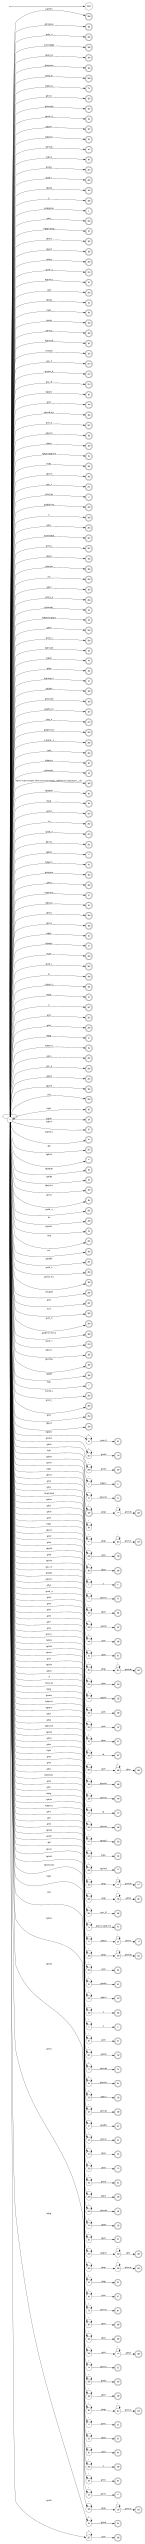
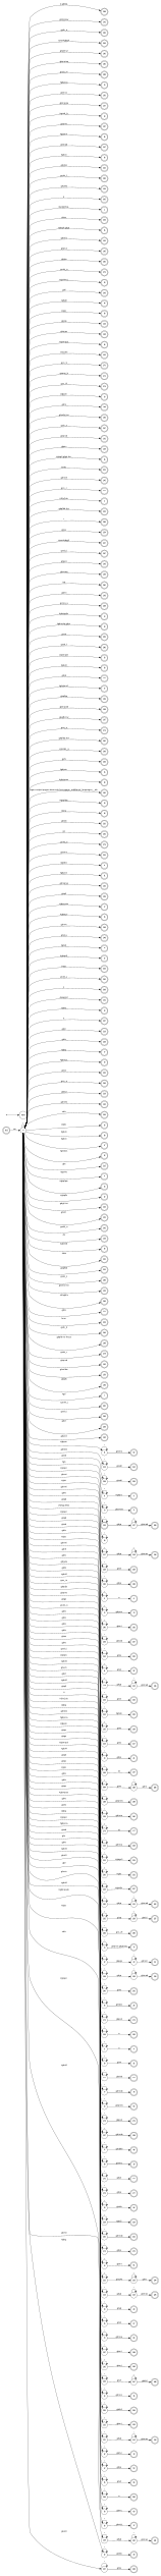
  digraph {
    fontname="Liberation Sans"
    rankdir=LR
    node [fontname="Liberation Sans" fontsize=10 shape=doublecircle]
    edge [fontname="Liberation Sans"]
    n1 [label=209]
    n2 [label=24]
    n3 [label=298]
    n4 [label=261]
    n5 [label=295]
    n6 [label=48]
    n7 [label=173]
    n8 [label=161]
    n9 [label=265]
    n10 [label=285]
    n11 [label=306]
    n12 [label=64]
    n13 [label=214]
    n14 [label=190]
    n15 [label=13]
    n16 [label=160]
    n17 [label=288]
    n18 [label=76]
    n19 [label=150]
    n20 [label=223]
    n21 [label=157]
    n22 [label=99]
    n23 [label=187]
    n24 [label=9]
    n25 [label=17]
    n26 [label=45]
    n27 [label=147]
    n28 [label=179]
    n29 [label=133]
    n30 [label=105]
    n31 [label=86]
    n32 [label=210]
    n33 [label=29]
    n34 [label=282]
    n35 [label=134]
    n36 [label=305]
    n37 [label=1]
    n38 [label=253]
    n39 [label=35]
    n40 [label=152]
    n41 [label=195]
    n42 [label=250]
    n43 [label=275]
    n44 [label=40]
    n45 [label=263]
    n46 [label=140]
    n47 [label=128]
    n48 [label=34]
    n49 [label=19]
    n50 [label=80]
    n51 [label=88]
    n52 [label=143]
    n53 [label=15]
    n54 [label=148]
    n55 [label=181]
    n56 [label=46]
    n57 [label=175]
    n58 [label=227]
    n59 [label=62]
    n60 [label=92]
    n61 [label=125]
    n62 [label=102]
    n63 [label=270]
    n64 [label=272]
    n65 [label=274]
    n66 [label=60]
    n67 [label=69]
    n68 [label=144]
    n69 [label=155]
    n70 [label=73]
    n71 [label=96]
    n72 [label=119]
    n73 [label=267]
    n74 [label=78]
    n75 [label=191]
    n76 [label=149]
    n77 [label=183]
    n78 [label=36]
    n79 [label=301]
    n80 [label=145]
    n81 [label=271]
    n82 [label=2]
    n83 [label=202]
    n84 [label=207]
    n85 [label=245]
    n86 [label=113]
    n87 [label=94]
    n88 [label=243]
    n89 [label=289]
    n90 [label=254]
    n91 [label=307]
    n92 [label=287]
    n93 [label=193]
    n94 [label=159]
    n95 [label=217]
    n96 [label=21]
    n97 [label=290]
    n98 [label=163]
    n99 [label=268]
    n100 [label=54]
    n101 [label=58]
    n102 [label=205]
    n103 [label=280]
    n104 [label=258]
    n105 [label=56]
    n106 [label=239]
    n107 [label=107]
    n108 [label=171]
    n109 [label=43]
    n110 [label=141]
    n111 [label=97]
    n112 [label=199]
    n113 [label=234]
    n114 [label=158]
    n115 [label=197]
    n116 [label=273]
    n117 [label=116]
    n118 [label=200]
    n119 [label=204]
    n120 [label=299]
    n121 [label=264]
    n122 [label=65]
    n123 [label=49]
    n124 [label=51]
    n125 [label=100]
    n126 [label=26]
    n127 [label=122]
    n128 [label=83]
    n129 [label=98]
    n130 [label=220]
    n131 [label=292]
    n132 [label=33]
    n133 [label=279]
    n134 [label=251]
    n135 [label=11]
    n136 [label=81]
    n137 [label=162]
    n138 [label=169]
    n139 [label=225]
    n140 [label=248]
    n141 [label=57]
    n142 [label=277]
    n143 [label=229]
    n144 [label=55]
    n145 [label=212]
    n146 [label=6]
    n147 [label=164]
    n148 [label=146]
    n149 [label=44]
    n150 [label=37]
    n151 [label=138]
    n152 [label=304]
    n153 [label=281]
    n154 [label=308]
    n155 [label=101]
    n156 [label=10]
    n157 [label=75]
    n158 [label=297]
    n159 [label=219]
    n160 [label=249]
    n161 [label=27]
    n162 [label=31]
    n163 [label=59]
    n164 [label=168]
    n165 [label=252]
    n166 [label=269]
    n167 [label=177]
    n168 [label=218]
    n169 [label=154]
    n170 [label=293]
    n171 [label=85]
    n172 [label=38]
    n173 [label=87]
    n174 [label=42]
    n175 [label=215]
    n176 [label=241]
    n177 [label=41]
    n178 [label=84]
    n179 [label=82]
    n180 [label=166]
    n181 [label=67]
    n182 [label=136]
    n183 [label=142]
    n184 [label=151]
    n185 [label=262]
    n186 [label=103]
    n187 [label=39]
    n188 [label=291]
    n189 [label=302]
    n190 [label=256]
    n191 [label=201]
    n192 [label=286]
    n193 [label=153]
    n194 [label=296]
    n195 [label=221]
    n196 [label=231]
    n197 [label=303]
    n198 [label=266]
    n199 [label=186]
    n200 [label=198]
    n201 [label=131]
    n202 [label=278]
    n203 [label=53]
    n204 [label=192]
    n205 [label=156]
    n206 [label=110]
    n207 [label=196]
    n208 [label=71]
    n209 [label=4]
    n210 [label=7]
    n211 [label=237]
    n212 [label=300]
    n213 [label=283]
    n214 [label=259]
    n215 [label=189]
    n216 [label=194]
    __start [shape=point]
    None [shape=circle]
    n219 [label=61 shape=circle]
    n220 [label=213 shape=circle]
    n221 [label=127 shape=circle]
    n222 [label=208 shape=circle]
    n223 [label=8 shape=circle]
    n224 [label=70 shape=circle]
    n225 [label=126]
    n226 [label=89 shape=circle]
    n227 [label=117 shape=circle]
    n228 [label=118 shape=circle]
    n229 [label=238 shape=circle]
    n230 [label=182 shape=circle]
    n231 [label=5 shape=circle]
    n232 [label=72 shape=circle]
    n233 [label=180 shape=circle]
    n234 [label=206 shape=circle]
    n235 [label=244 shape=circle]
    n236 [label=0 shape=circle]
    n237 [label=91 shape=circle]
    n238 [label=114 shape=circle]
    n239 [label=203 shape=circle]
    n240 [label=224 shape=circle]
    n241 [label=135 shape=circle]
    n242 [label=216 shape=circle]
    n243 [label=20 shape=circle]
    n244 [label=106 shape=circle]
    n245 [label=684 shape=circle]
    n246 [label=188 shape=circle]
    n247 [label=139 shape=circle]
    n248 [label=276 shape=circle]
    n249 [label=242 shape=circle]
    n250 [label=222 shape=circle]
    n251 [label=230 shape=circle]
    n252 [label=226 shape=circle]
    n253 [label=120 shape=circle]
    n254 [label=235 shape=circle]
    n255 [label=284 shape=circle]
    n256 [label=74 shape=circle]
    n257 [label=22 shape=circle]
    n258 [label=108 shape=circle]
    n259 [label=260 shape=circle]
    n260 [label=25 shape=circle]
    n261 [label=172 shape=circle]
    n262 [label=104 shape=circle]
    n263 [label=3 shape=circle]
    n264 [label=30 shape=circle]
    n265 [label=211 shape=circle]
    n266 [label=77 shape=circle]
    n267 [label=63 shape=circle]
    n268 [label=178 shape=circle]
    n269 [label=137 shape=circle]
    n270 [label=47 shape=circle]
    n271 [label=18 shape=circle]
    n272 [label=170 shape=circle]
    n273 [label=176 shape=circle]
    n274 [label=93 shape=circle]
    n275 [label=228 shape=circle]
    n276 [label=240 shape=circle]
    n277 [label=174 shape=circle]
    n278 [label=50 shape=circle]
    n279 [label=232 shape=circle]
    n280 [label=123 shape=circle]
    n281 [label=28 shape=circle]
    n282 [label=66 shape=circle]
    n283 [label=79 shape=circle]
    n284 [label=167 shape=circle]
    n285 [label=165 shape=circle]
    n286 [label=246 shape=circle]
    n287 [label=14 shape=circle]
    n288 [label=255 shape=circle]
    n289 [label=132 shape=circle]
    n290 [label=111 shape=circle]
    n291 [label=12 shape=circle]
    n292 [label=52 shape=circle]
    n293 [label=95 shape=circle]
    n294 [label=294 shape=circle]
    n295 [label=68 shape=circle]
    n296 [label=16 shape=circle]
    n297 [label=129 shape=circle]
    n298 [label=32 shape=circle]
    n299 [label=257 shape=circle]
    n300 [label=115 shape=circle]
    n301 [label=185 shape=circle]
    n302 [label=121 shape=circle]
    n303 [label=236 shape=circle]
    n304 [label=23 shape=circle]
    n305 [label=109 shape=circle]
    n306 [label=233 shape=circle]
    n307 [label=124 shape=circle]
    n308 [label=247 shape=circle]
    n309 [label=112 shape=circle]
    n310 [label=130 shape=circle]
    subgraph sub_1 {
      n1
      n2
      n3
      n4
      n5
      n6
      n7
      n8
      n9
      n10
      n11
      n12
      n13
      n14
      n15
      n16
      n17
      n18
      n19
      n20
      n21
      n22
      n23
      n24
      n25
      n26
      n27
      n28
      n29
      n30
      n31
      n32
      n33
      n34
      n35
      n36
      n37
      n38
      n39
      n40
      n41
      n42
      n43
      n44
      n45
      n46
      n47
      n48
      n49
      n50
      n51
      n52
      n53
      n54
      n55
      n56
      n57
      n58
      n59
      n60
      n61
      n62
      n63
      n64
      n65
      n66
      n67
      n68
      n69
      n70
      n71
      n72
      n73
      n74
      n75
      n76
      n77
      n78
      n79
      n80
      n81
      n82
      n83
      n84
      n85
      n86
      n87
      n88
      n89
      n90
      n91
      n92
      n93
      n94
      n95
      n96
      n97
      n98
      n99
      n100
      n101
      n102
      n103
      n104
      n105
      n106
      n107
      n108
      n109
      n110
      n111
      n112
      n113
      n114
      n115
      n116
      n117
      n118
      n119
      n120
      n121
      n122
      n123
      n124
      n125
      n126
      n127
      n128
      n129
      n130
      n131
      n132
      n133
      n134
      n135
      n136
      n137
      n138
      n139
      n140
      n141
      n142
      n143
      n144
      n145
      n146
      n147
      n148
      n149
      n150
      n151
      n152
      n153
      n154
      n155
      n156
      n157
      n158
      n159
      n160
      n161
      n162
      n163
      n164
      n165
      n166
      n167
      n168
      n169
      n170
      n171
      n172
      n173
      n174
      n175
      n176
      n177
      n178
      n179
      n180
      n181
      n182
      n183
      n184
      n185
      n186
      n187
      n188
      n189
      n190
      n191
      n192
      n193
      n194
      n195
      n196
      n197
      n198
      n199
      n200
      n201
      n202
      n203
      n204
      n205
      n206
      n207
      n208
      n209
      n210
      n211
      n212
      n213
      n214
      n215
      n216
    }
    __start -> None
    n219 -> n59 [label=".gbml1"]
    n219 -> n219 [label="*"]
    n220 -> n13 [label=".gbsbt"]
    n220 -> n220 [label="*"]
    n221 -> n47 [label=".gbmab"]
    n221 -> n221 [label="*"]
    n222 -> n1 [label=".gbsbt"]
    n222 -> n222 [label="*"]
    n223 -> n24 [label="#gbprc"]
    n223 -> n223 [label="*"]
    n224 -> n208 [label=".gbprcbc"]
    n224 -> n224 [label="*"]
    n225 -> n221 [label=".gbgs"]
    n225 -> n225 [label="*"]
    n226 -> n226 [label="*"]
    n227 -> n227 [label="*"]
    n227 -> n228 [label=".gbgs"]
    n228 -> n72 [label=".gbmac"]
    n228 -> n228 [label="*"]
    n229 -> n106 [label=".gbm"]
    n229 -> n229 [label="*"]
    n230 -> n77 [label=".gbps"]
    n230 -> n230 [label="*"]
    n231 -> n146 [label=a]
    n231 -> n231 [label="*"]
    n232 -> n70 [label=".gbprcx"]
    n232 -> n232 [label="*"]
    n233 -> n55 [label=".gbmt"]
    n233 -> n233 [label="*"]
    n234 -> n84 [label=".gbsbb"]
    n234 -> n234 [label="*"]
    n235 -> n85 [label=".gbts"]
    n235 -> n235 [label="*"]
    n236 -> n3 [label="a.gbiba"]
    n236 -> n8 [label=".gbmpiaw"]
    n236 -> n9 [label=".gsib_a"]
    n236 -> n11 [label="span#gbg4"]
    n236 -> n14 [label=".gbpms2"]
    n236 -> n16 [label=".gbmpiaa"]
    n236 -> n17 [label=".gssb_m"]
    n236 -> n18 [label="#gbprca"]
    n236 -> n19 [label=".gbmcc"]
    n236 -> n21 [label=".gbmpala"]
    n236 -> n22 [label="#gssb_b"]
    n236 -> n23 [label=".gbpmc"]
    n236 -> n26 [label="#gbmm"]
    n236 -> n27 [label=".gbmab"]
    n236 -> n31 [label="#gbx3"]
    n236 -> n32 [label=".gbsbic"]
    n236 -> n34 [label=".gssb_h"]
    n236 -> n35 [label=".gbg4a"]
    n236 -> n36 [label=p]
    n236 -> n37 [label="#GBMPAL"]
    n236 -> n38 [label=".gbxv"]
    n236 -> n39 [label="#gbg6.gbgt"]
    n236 -> n40 [label=".gbml1"]
    n236 -> n41 [label=".gbps2"]
    n236 -> n42 [label=".gbtsa"]
    n236 -> n43 [label=".gssb_a"]
    n236 -> n44 [label="#gbi4m1"]
    n236 -> n45 [label=".gsfi"]
    n236 -> n48 [label="#gbg5"]
    n236 -> n51 [label="#gbz"]
    n236 -> n52 [label=".gbi4p"]
    n236 -> n54 [label=".gbmac"]
    n236 -> n56 [label="#gbmpal"]
    n236 -> n62 [label=".H6sW5"]
    n236 -> n63 [label=".gsn_b"]
    n236 -> n64 [label=".gspqs_b"]
    n236 -> n65 [label=".gss_ifl"]
    n236 -> n66 [label="#gbpm"]
    n236 -> n68 [label=".gbm"]
    n236 -> n69 [label=".gbmlb-hvr"]
    n236 -> n73 [label=".gsls_a"]
    n236 -> n75 [label=".gbprcb"]
    n236 -> n76 [label=".gbmc"]
    n236 -> n78 [label="#gbg6.gbgt-hvr"]
    n236 -> n79 [label=body]
    n236 -> n80 [label=".gbm0l"]
    n236 -> n81 [label=".gsn_c"]
    n236 -> n82 [label="#SIvCob"]
    n236 -> n83 [label=".gbqfbb-hvr"]
    n236 -> n89 [label=".h"]
    n236 -> n90 [label=".gbxx"]
    n236 -> n91 [label="span#gbg6"]
    n236 -> n92 [label=".gssb_l"]
    n236 -> n93 [label=".gbprci"]
    n236 -> n94 [label=".gbmpia"]
    n236 -> n97 [label=".lsb"]
    n236 -> n98 [label=".gbmt"]
    n236 -> n99 [label=".gsmq_a"]
    n236 -> n100 [label="#gbmpdv"]
    n236 -> n101 [label="#gbmplp.gbps"]
    n236 -> n102 [label=".gbsb"]
    n236 -> n103 [label=".gssb_f"]
    n236 -> n105 [label="#gbmpid"]
    n236 -> n109 [label="#gbi4t"]
    n236 -> n110 [label=".gbgt"]
    n236 -> n111 [label="#gbztms1"]
    n236 -> n112 [label=".gbqfba"]
    n236 -> n114 [label=".gbmpalb"]
    n236 -> n115 [label=".gbqfb-hvr"]
    n236 -> n116 [label=".gsq_a"]
    n236 -> n118 [label=".gbqfba-hvr"]
    n236 -> n120 [label="a.gspqs_a"]
    n236 -> n121 [label=".gsfs"]
    n236 -> n122 [label="#gbpms"]
    n236 -> n123 [label="#gbmpas"]
    n236 -> n125 [label="#gws-output-pages-elements-homepage_additional_languages__als"]
    n236 -> n128 [label="#gbqfbw"]
    n236 -> n129 [label="#gog"]
    n236 -> n130 [label=".gbtcb"]
    n236 -> n131 [label=".lst"]
    n236 -> n133 [label=".gssb_e"]
    n236 -> n134 [label=".gbxms"]
    n236 -> n135 [label="#gbbw"]
    n236 -> n136 [label="#gbprcs"]
    n236 -> n137 [label=".gbmpnw"]
    n236 -> n138 [label=".gbp0"]
    n236 -> n141 [label="#gbmpiw"]
    n236 -> n144 [label="#gbmpi"]
    n236 -> n147 [label=".gbmtc"]
    n236 -> n148 [label=".gbma"]
    n236 -> n149 [label="#gbi5"]
    n236 -> n150 [label="#gbgs5"]
    n236 -> n152 [label=input]
    n236 -> n153 [label=".gssb_g"]
    n236 -> n154 [label=td]
    n236 -> n155 [label=".GBMCC"]
    n236 -> n156 [label="#gbb"]
    n236 -> n158 [label=a]
    n236 -> n159 [label=".gbtc"]
    n236 -> n160 [label=".gbts"]
    n236 -> n161 [label="#gbg"]
    n236 -> n163 [label="#gbmps"]
    n236 -> n165 [label=".gbxo"]
    n236 -> n166 [label=".gsn_a"]
    n236 -> n168 [label=".gbtb2"]
    n236 -> n169 [label=".gbmlb"]
    n236 -> n170 [label=".sblc"]
    n236 -> n171 [label="#gbs"]
    n236 -> n172 [label="#gbi4i"]
    n236 -> n173 [label="#gbx4"]
    n236 -> n174 [label="#gbi4s1"]
    n236 -> n175 [label=".gbt"]
    n236 -> n177 [label="#gbi4s"]
    n236 -> n178 [label="#gbqfqw"]
    n236 -> n179 [label="#gbqfb"]
    n236 -> n183 [label=".gbgt-hvr"]
    n236 -> n184 [label=".gbmh"]
    n236 -> n185 [label=".gsdd_a"]
    n236 -> n186 [label=".ds"]
    n236 -> n187 [label="#gbi4id"]
    n236 -> n188 [label=".lsbb"]
-   n236 -> n189 [label=em]
+   n189 -> n236 [label=em]
    n236 -> n191 [label=".gbqfbb"]
    n236 -> n192 [label=".gssb_k"]
    n236 -> n193 [label=".gbml1-hvr"]
    n236 -> n194 [label=".z4hgWe"]
    n236 -> n195 [label=".gbto"]
    n236 -> n197 [label=form]
    n236 -> n198 [label=".gsib_b"]
    n236 -> n200 [label=".gbqfb-no-focus"]
    n236 -> n202 [label=".gssb_c"]
    n236 -> n204 [label=".gbprcd"]
    n236 -> n205 [label=".gbmlbw"]
    n236 -> n207 [label=".gbqfb"]
    n236 -> n210 [label="#gb"]
    n236 -> n212 [label="a.gssb_j"]
    n236 -> n213 [label=".gssb_i"]
    n236 -> n214 [label=".gbzt"]
    n236 -> n216 [label=".gbprct"]
    n236 -> n219 [label="#gbpm"]
    n236 -> n220 [label=".gbsbis"]
    n236 -> n222 [label=".gbsb"]
    n236 -> n223 [label="#gb"]
    n236 -> n224 [label="#gbprc"]
    n236 -> n225 [label=".gbesi"]
    n236 -> n226 [label="#gbz"]
    n236 -> n227 [label=".gbemi"]
    n236 -> n229 [label=".gbto"]
    n236 -> n230 [label=".gbpd"]
    n236 -> n231 [label="#WqQANb"]
    n236 -> n232 [label="#gbprc"]
    n236 -> n233 [label=".gbpd"]
    n236 -> n234 [label=".gbsb"]
    n236 -> n235 [label=".gbto"]
    n236 -> n236 [label="*"]
    n236 -> n237 [label="#gbz"]
    n236 -> n238 [label=".gbemi"]
    n236 -> n239 [label=".gbrtl"]
    n236 -> n240 [label=".gbto"]
    n236 -> n241 [label=".gbg4a"]
    n236 -> n242 [label=".gbtb"]
    n236 -> n243 [label="#gbd4"]
    n236 -> n244 [label=".gac_m"]
    n236 -> n245 [label=".gbpdjs"]
    n236 -> n246 [label=".gbpmc"]
    n236 -> n247 [label=".gbgs"]
    n236 -> n248 [label=".gssb_a"]
    n236 -> n249 [label=".gbto"]
    n236 -> n250 [label=".gbto"]
    n236 -> n251 [label=".gbto"]
    n236 -> n252 [label=".gbto"]
    n236 -> n253 [label=".gbes"]
    n236 -> n254 [label=".gbto"]
    n236 -> n255 [label=".gssb_i"]
    n236 -> n256 [label="#gbprc"]
    n236 -> n257 [label="#gbd4"]
    n236 -> n258 [label=".gbem"]
    n236 -> n259 [label=".gbzt"]
    n236 -> n260 [label="#gbd4"]
    n236 -> n261 [label=".gbp0"]
    n236 -> n262 [label=".fl"]
    n236 -> n263 [label="#SIvCob"]
    n236 -> n264 [label="#gbg"]
    n236 -> n265 [label=".gbsbis"]
    n236 -> n266 [label="#gbprca"]
    n236 -> n267 [label="#gbpm"]
    n236 -> n268 [label=".gbpc"]
    n236 -> n269 [label=".gbgs"]
    n236 -> n270 [label="#gbmpal"]
    n236 -> n271 [label="#gbd4"]
    n236 -> n272 [label=".gbp0"]
    n236 -> n273 [label=".gbpc"]
    n236 -> n274 [label="#gbz"]
    n236 -> n275 [label=".gbto"]
    n236 -> n276 [label=".gbto"]
    n236 -> n277 [label=".gbpc"]
    n236 -> n278 [label="#gbmpas"]
    n236 -> n279 [label=".gbto"]
    n236 -> n280 [label=".gbes"]
    n236 -> n281 [label="#gbg"]
    n236 -> n282 [label="#gbprc"]
    n236 -> n283 [label="#gbprca"]
    n236 -> n284 [label=".gbnd"]
    n236 -> n285 [label=".gbn"]
    n236 -> n286 [label=".gbto"]
    n236 -> n287 [label="#gbd4"]
    n236 -> n288 [label=".gbz0l"]
    n236 -> n289 [label=".gbf"]
    n236 -> n290 [label=".gbem"]
    n236 -> n291 [label="#gbd4"]
    n236 -> n292 [label="#gbmpasb"]
    n236 -> n293 [label="#gbz"]
    n236 -> n294 [label=".sblc"]
    n236 -> n295 [label="#gbprc"]
    n236 -> n296 [label="#gbd4"]
    n236 -> n297 [label=".gbesi"]
    n236 -> n298 [label="#gbg"]
    n236 -> n299 [label=".gbz0l"]
    n237 -> n60 [label=".gbm"]
    n237 -> n237 [label="*"]
    n238 -> n238 [label="*"]
    n238 -> n300 [label=".gbgs"]
    n239 -> n119 [label=".gbm"]
    n239 -> n239 [label="*"]
    n240 -> n139 [label="#gbi4i"]
    n240 -> n240 [label="*"]
    n241 -> n182 [label=".gbts"]
    n241 -> n241 [label="*"]
    n242 -> n95 [label=".gbts"]
    n242 -> n242 [label="*"]
    n243 -> n96 [label=".gbpc"]
    n243 -> n243 [label="*"]
    n244 -> n107 [label=td]
    n244 -> n244 [label="*"]
    n245 -> n245 [label="*"]
    n245 -> n301 [label=".gbto"]
    n246 -> n215 [label=".gbpmtc"]
    n246 -> n246 [label="*"]
    n247 -> n46 [label=".gbmac"]
    n247 -> n247 [label="*"]
    n248 -> n142 [label=td]
    n248 -> n248 [label="*"]
    n249 -> n88 [label=".gbmac"]
    n249 -> n249 [label="*"]
    n250 -> n20 [label="#gbgs5"]
    n250 -> n250 [label="*"]
    n251 -> n196 [label="#gbs"]
    n251 -> n251 [label="*"]
    n252 -> n58 [label="#gbi4id"]
    n252 -> n252 [label="*"]
    n253 -> n253 [label="*"]
    n253 -> n302 [label=".gbgs"]
    n254 -> n254 [label="*"]
    n254 -> n303 [label=".gbgt"]
    n255 -> n10 [label=".gss_ifl"]
    n255 -> n255 [label="*"]
    n256 -> n157 [label=".gbprcx.gbgt-hvr"]
    n256 -> n256 [label="*"]
    n257 -> n257 [label="*"]
    n257 -> n304 [label=".gbpgs"]
    n258 -> n258 [label="*"]
    n258 -> n305 [label=".gbgs"]
    n259 -> n4 [label=".gbts"]
    n259 -> n259 [label="*"]
    n260 -> n126 [label=".gbsbic"]
    n260 -> n260 [label="*"]
    n261 -> n7 [label=".gbps2"]
    n261 -> n261 [label="*"]
    n262 -> n30 [label=a]
    n262 -> n262 [label="*"]
    n263 -> n209 [label=a]
    n263 -> n263 [label="*"]
    n264 -> n162 [label=".gbm"]
    n264 -> n264 [label="*"]
    n265 -> n145 [label=".gbsbb"]
    n265 -> n265 [label="*"]
    n266 -> n74 [label=".gbmab"]
    n266 -> n266 [label="*"]
    n267 -> n12 [label=".gbpmtc"]
    n267 -> n267 [label="*"]
    n268 -> n28 [label=".gbps2"]
    n268 -> n268 [label="*"]
    n269 -> n151 [label=".gbmab"]
    n269 -> n269 [label="*"]
    n270 -> n6 [label=".gbqfbb"]
    n270 -> n270 [label="*"]
    n271 -> n49 [label=".gbmtc"]
    n271 -> n271 [label="*"]
    n272 -> n108 [label=".gbps"]
    n272 -> n272 [label="*"]
    n273 -> n167 [label=".gbps"]
    n273 -> n273 [label="*"]
    n274 -> n87 [label=".gbtcb"]
    n274 -> n274 [label="*"]
    n275 -> n143 [label="#gbi5"]
    n275 -> n275 [label="*"]
    n276 -> n176 [label=".gbmab"]
    n276 -> n276 [label="*"]
    n277 -> n57 [label=".gbpd"]
    n277 -> n277 [label="*"]
    n278 -> n124 [label=".gbmt"]
    n278 -> n278 [label="*"]
    n279 -> n279 [label="*"]
    n279 -> n306 [label=".gbg4a"]
    n280 -> n280 [label="*"]
    n280 -> n307 [label=".gbgs"]
    n281 -> n33 [label=".gbgt"]
    n281 -> n281 [label="*"]
    n282 -> n181 [label=".gbm"]
    n282 -> n282 [label="*"]
    n283 -> n50 [label=".gbmac"]
    n283 -> n283 [label="*"]
    n284 -> n164 [label=".gbmt"]
    n284 -> n284 [label="*"]
    n285 -> n180 [label=".gbmt"]
    n285 -> n285 [label="*"]
    n286 -> n286 [label="*"]
    n286 -> n308 [label=".gbzt"]
    n287 -> n53 [label=".gbmcc"]
    n287 -> n287 [label="*"]
    n288 -> n190 [label=".gbtb2"]
    n288 -> n288 [label="*"]
    n289 -> n29 [label=".gbmt"]
    n289 -> n289 [label="*"]
    n290 -> n290 [label="*"]
    n290 -> n309 [label=".gbgs"]
    n291 -> n15 [label=".gbmc"]
    n291 -> n291 [label="*"]
    n292 -> n203 [label=".gbps"]
    n292 -> n292 [label="*"]
    n293 -> n71 [label=".gbzt"]
    n293 -> n293 [label="*"]
    n294 -> n5 [label=a]
    n294 -> n294 [label="*"]
    n295 -> n67 [label=".gbmc"]
    n295 -> n295 [label="*"]
    n296 -> n25 [label=".gbmh"]
    n296 -> n296 [label="*"]
    n297 -> n297 [label="*"]
    n297 -> n310 [label=".gbgs"]
    n298 -> n132 [label=".gbtcb"]
    n298 -> n298 [label="*"]
    n299 -> n104 [label=".gbts"]
    n299 -> n299 [label="*"]
    n300 -> n117 [label=".gbmab"]
    n300 -> n300 [label="*"]
    n301 -> n199 [label=".gbm"]
    n301 -> n301 [label="*"]
    n302 -> n127 [label=".gbmab"]
    n302 -> n302 [label="*"]
    n303 -> n211 [label=".gbtb2"]
    n303 -> n303 [label="*"]
    n304 -> n2 [label=".gbmtc"]
    n304 -> n304 [label="*"]
    n305 -> n206 [label=".gbmab"]
    n305 -> n305 [label="*"]
    n306 -> n113 [label=".gbts"]
    n306 -> n306 [label="*"]
    n307 -> n61 [label=".gbmac"]
    n307 -> n307 [label="*"]
    n308 -> n140 [label=".gbtb2"]
    n308 -> n308 [label="*"]
    n309 -> n86 [label=".gbmac"]
    n309 -> n309 [label="*"]
    n310 -> n201 [label=".gbmac"]
    n310 -> n310 [label="*"]
  }
